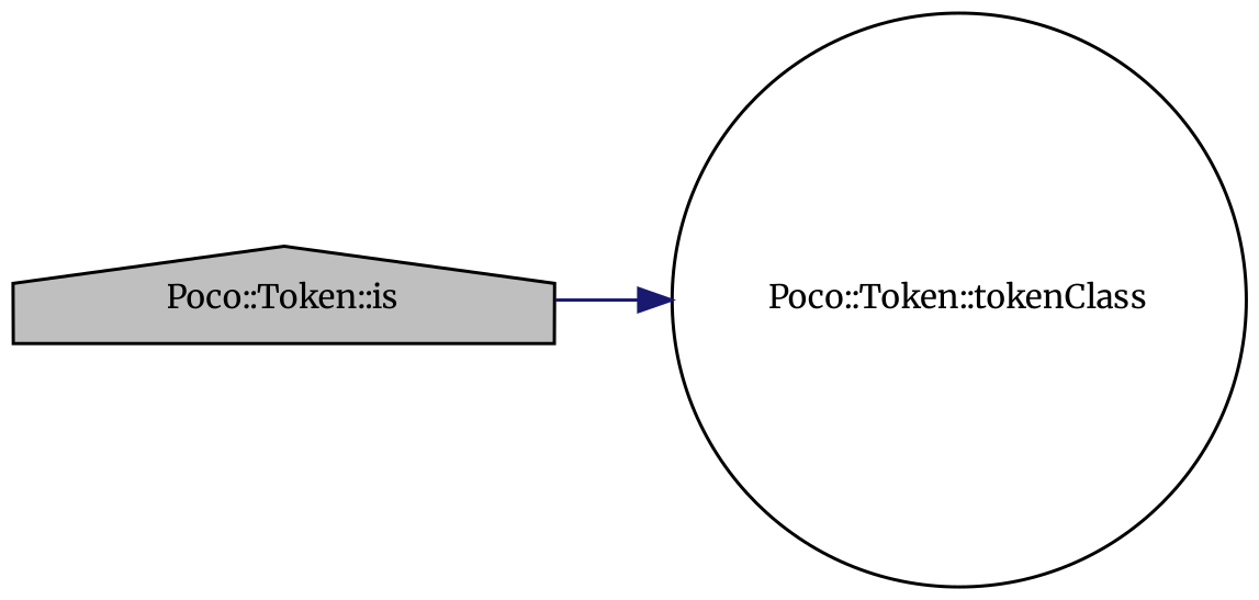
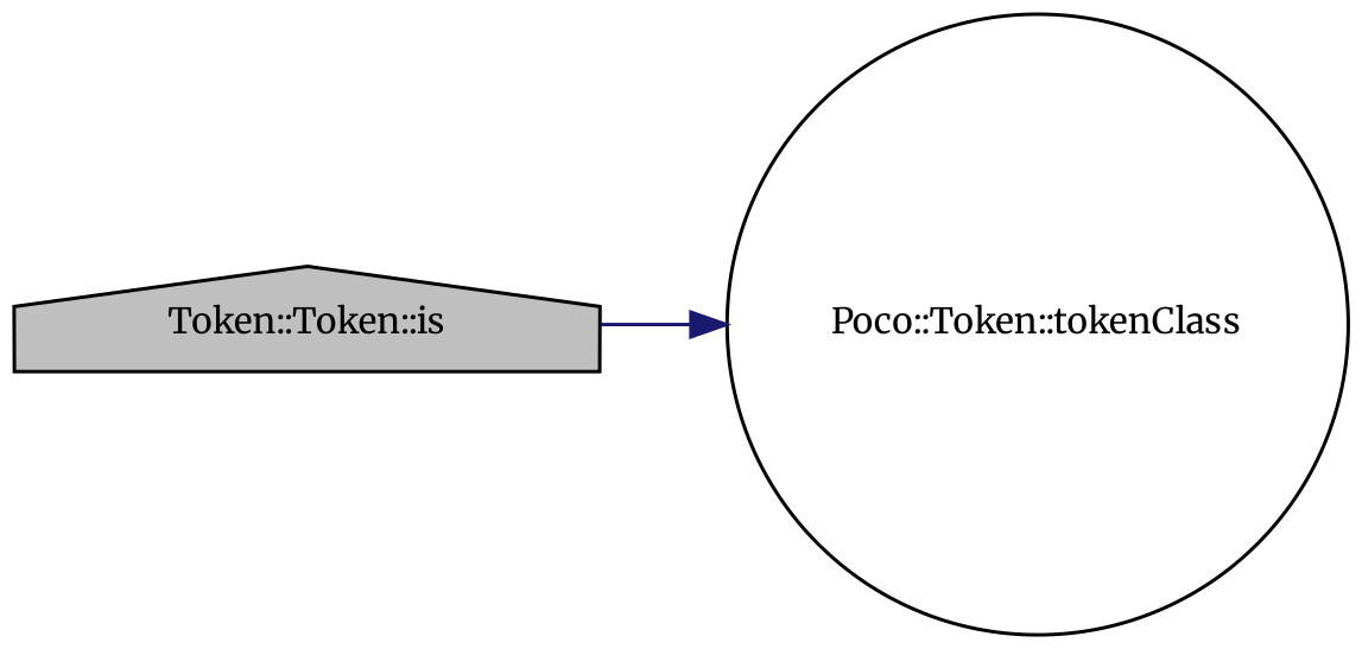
  digraph {
    rankdir=LR
    fontname=Merriweather
    node [color=black fontname=Merriweather fontsize=10 style=filled]
-   n1 [fillcolor=grey75 fontcolor=black height=0.2 label="Poco::Token::is" shape=house width=0.4]
+   n1 [fillcolor=grey75 fontcolor=black height=0.2 label="Token::Token::is" shape=house width=0.4]
    n2 [fillcolor=white height=0.2 label="Poco::Token::tokenClass" shape=circle width=0.4]
    n1 -> n2 [color=midnightblue fontname=Merriweather fontsize=10 labelfontname=Helvetica labelfontsize=10 style=solid]
  }
